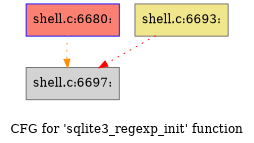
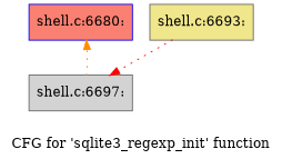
  digraph {
    fontname="DejaVu Serif"
    label="CFG for 'sqlite3_regexp_init' function"
    node [color=gray40 fontname="DejaVu Serif" shape=record style=filled]
    edge [fontname="DejaVu Serif" style=dotted]
    n1 [color=blue fillcolor=salmon label="{shell.c:6680:}"]
    n2 [fillcolor=lightgrey label="{shell.c:6697:}"]
    n3 [fillcolor=khaki label="{shell.c:6693:}"]
-   n1 -> n2 [color=darkorange]
+   n2 -> n1 [color=darkorange]
    n3 -> n2 [color=red]
  }
